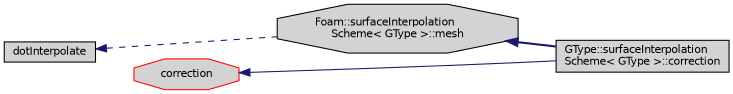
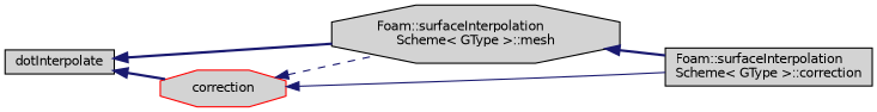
  digraph {
    rankdir=LR
    node [color=black fillcolor=lightgrey fontname=Helvetica fontsize=10 shape=box style=filled]
    edge [color=midnightblue dir=back fontname=Helvetica fontsize=10 labelfontname=Helvetica labelfontsize=10 style=bold]
    n1 [fontcolor=black height=0.2 label=dotInterpolate width=0.4]
    n2 [color=red height=0.2 label=correction shape=octagon width=0.4]
    n3 [height=0.2 label="Foam::surfaceInterpolation\lScheme\< GType \>::mesh" shape=octagon width=0.4]
-   n4 [height=0.2 label="GType::surfaceInterpolation\lScheme\< GType \>::correction" width=0.4]
-   n1 -> n3 [style=dashed]
+   n4 [height=0.2 label="Foam::surfaceInterpolation\lScheme\< GType \>::correction" width=0.4]
+   n1 -> n2
+   n1 -> n3
+   n2 -> n3 [style=dashed]
    n2 -> n4 [style=solid]
    n3 -> n4
  }
